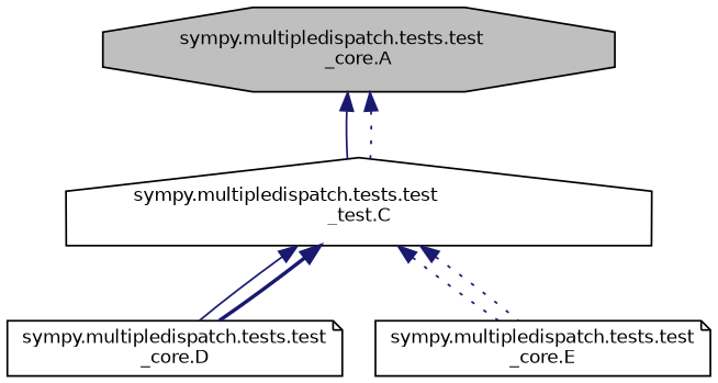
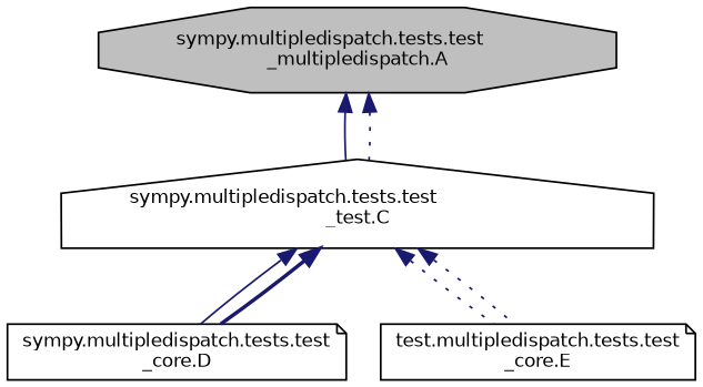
  digraph {
    node [color=black fillcolor=white fontname=Helvetica fontsize=10 shape=note style=filled]
    edge [color=midnightblue dir=back fontname=Helvetica fontsize=10 labelfontname=Helvetica labelfontsize=10 style=dotted]
-   n1 [fillcolor=grey75 fontcolor=black height=0.2 label="sympy.multipledispatch.tests.test\l_core.A" shape=octagon width=0.4]
+   n1 [fillcolor=grey75 fontcolor=black height=0.2 label="sympy.multipledispatch.tests.test\l_multipledispatch.A" shape=octagon width=0.4]
    n2 [height=0.2 label="sympy.multipledispatch.tests.test\l_test.C" shape=house width=0.4]
    n3 [height=0.2 label="sympy.multipledispatch.tests.test\l_core.D" width=0.4]
-   n4 [height=0.2 label="sympy.multipledispatch.tests.test\l_core.E" width=0.4]
+   n4 [height=0.2 label="test.multipledispatch.tests.test\l_core.E" width=0.4]
    n1 -> n2 [style=solid]
    n1 -> n2
    n2 -> n3 [style=solid]
    n2 -> n3 [style=bold]
    n2 -> n4
    n2 -> n4
  }
